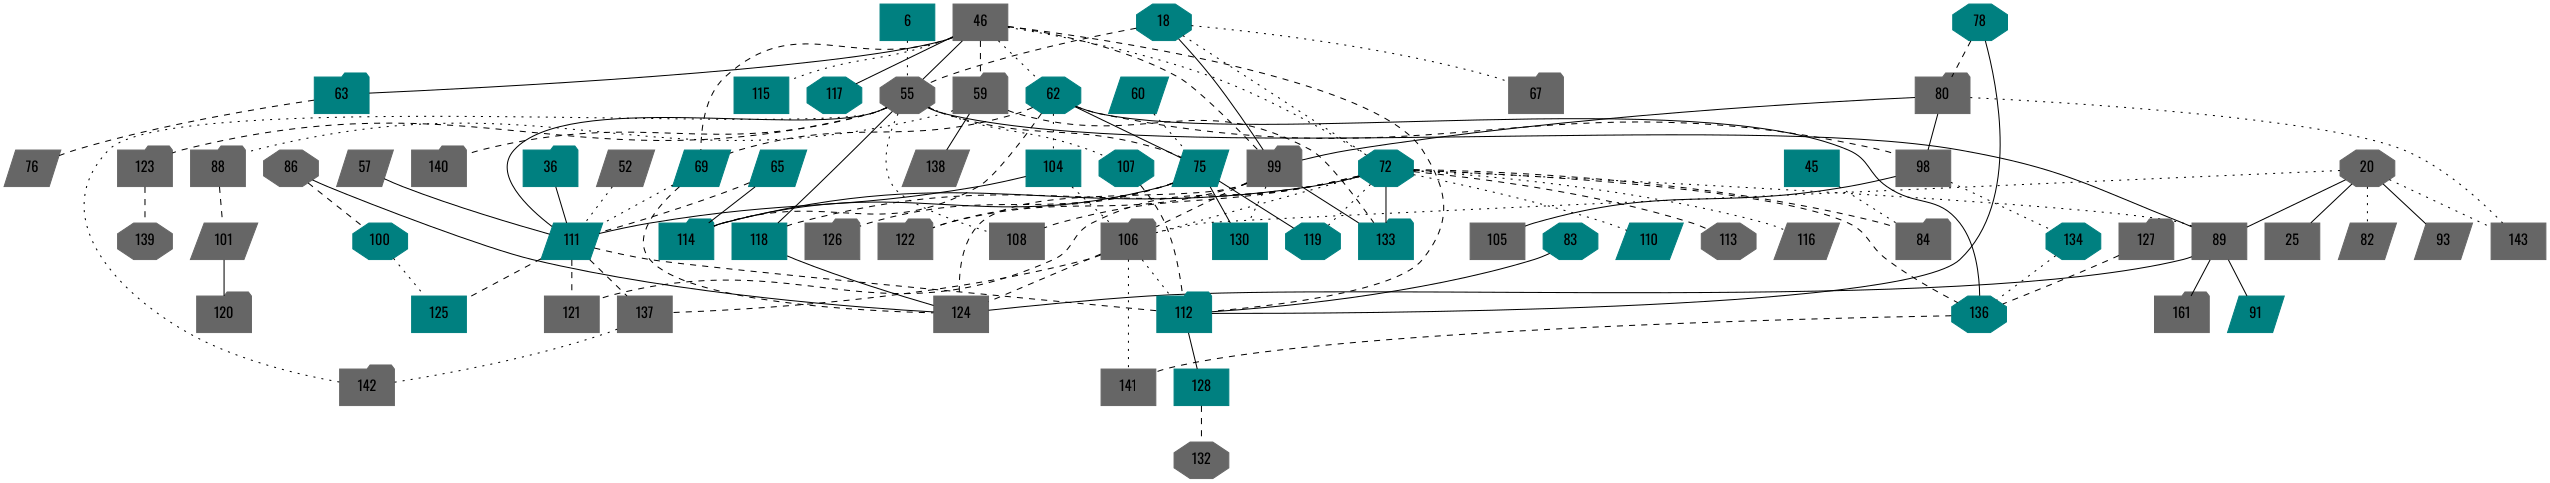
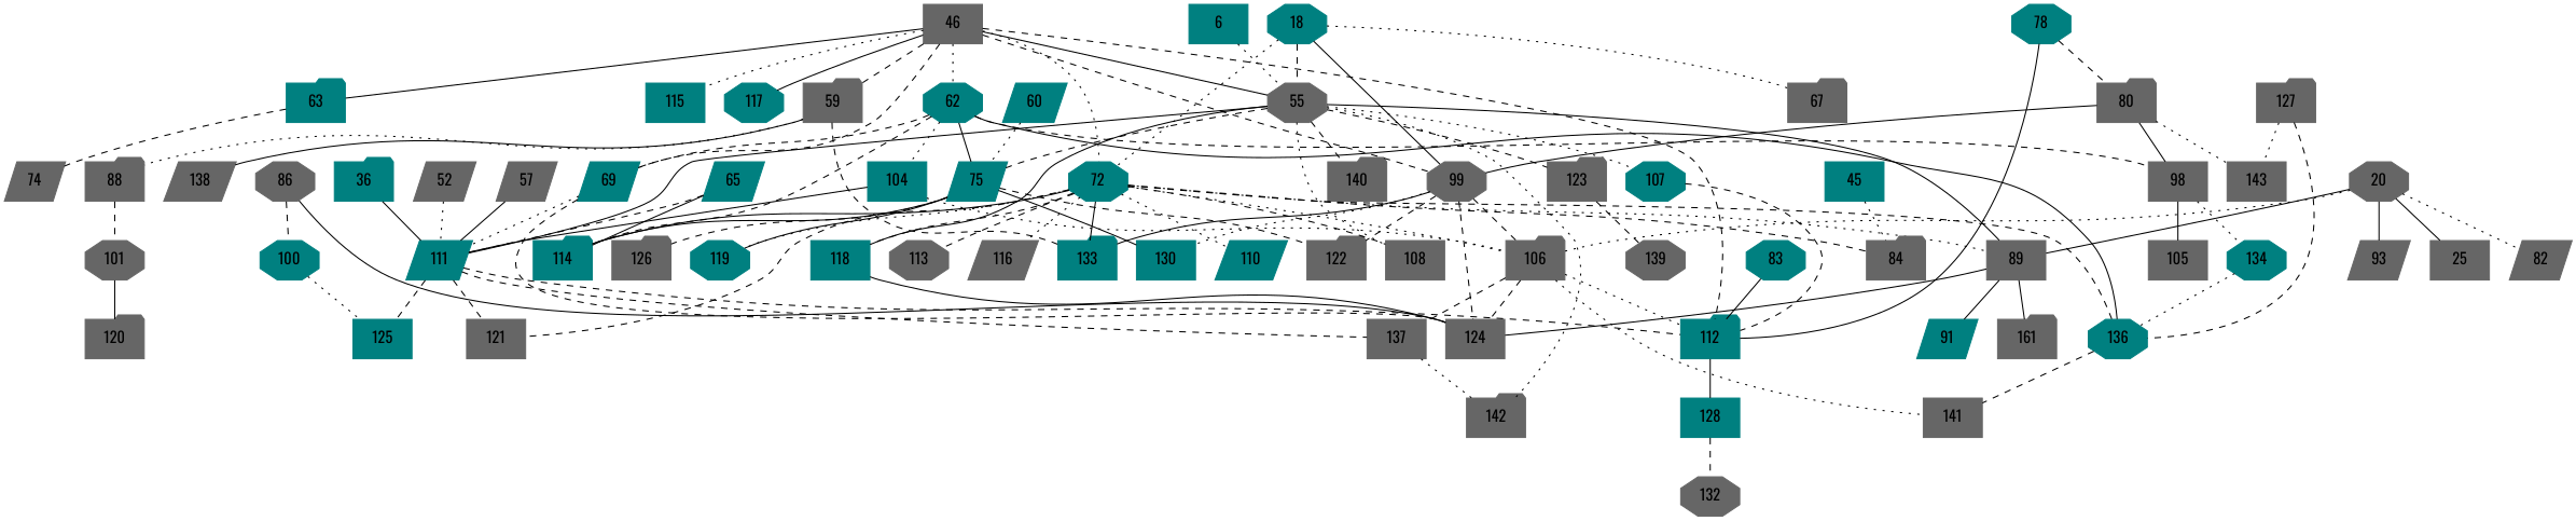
  graph {
    fontname=Oswald
    node [color=gray40 fontname=Oswald shape=box style=filled]
    edge [fontname=Oswald style=dashed]
    55 [shape=octagon super="+51+8"]
    89 [super="+48+71"]
    111 [color=teal shape=parallelogram super="+44"]
    75 [color=teal shape=parallelogram super="+31+38"]
    107 [color=teal shape=octagon super="+73"]
    108 [super="+3"]
    118 [color=teal]
    123 [shape=folder super="+102"]
    140 [shape=folder]
    142 [shape=folder]
    6 [color=teal]
    18 [color=teal shape=octagon]
    67 [shape=folder]
    72 [color=teal shape=octagon super="+1+34+68"]
-   99 [shape=folder super="+96+39+43+95"]
+   99 [shape=octagon super="+96+39+43+95"]
    106 [shape=folder super="+90+64"]
    84 [shape=folder super="+26"]
    133 [color=teal shape=folder super="+61"]
    114 [color=teal shape=folder super="+85"]
    136 [color=teal shape=octagon super="+109+135+129"]
    110 [color=teal shape=parallelogram]
    113 [shape=octagon]
    116 [shape=parallelogram super="+5"]
    119 [color=teal shape=octagon super="+50"]
    121
    124 [super="+41+70"]
    122 [shape=folder]
    130 [color=teal]
    20 [shape=octagon]
    25
    82 [shape=parallelogram]
    93 [shape=parallelogram super="+7"]
    91 [color=teal shape=parallelogram]
    n34 [label=161 shape=folder]
    112 [color=teal shape=folder super="+94+66+87"]
    137 [super="+79+103"]
    141
    125 [color=teal]
    36 [color=teal shape=folder]
    45 [color=teal]
    46 [super="+11+33"]
    59 [shape=folder]
    62 [color=teal shape=octagon super="+24+49"]
    63 [color=teal shape=folder]
    69 [color=teal shape=parallelogram super="+58"]
    115 [color=teal]
    117 [color=teal shape=octagon]
    88 [shape=folder]
    138 [shape=parallelogram]
    98 [super="+92"]
    104 [color=teal super="+97"]
-   76 [shape=parallelogram]
+   76 [shape=parallelogram label=74]
    128 [color=teal]
    52 [shape=parallelogram]
    126 [shape=folder]
    139 [shape=octagon]
    57 [shape=parallelogram]
-   101 [shape=parallelogram]
+   101 [shape=octagon]
    60 [color=teal shape=parallelogram]
    105
    134 [color=teal shape=octagon]
    65 [color=teal shape=parallelogram]
    80 [shape=folder super="+32"]
    143
    78 [color=teal shape=octagon]
    83 [color=teal shape=octagon]
    86 [shape=octagon]
    100 [color=teal shape=octagon]
    120 [shape=folder]
    132 [shape=octagon]
    127 [shape=folder]
    55 -- 89 [style=solid]
    55 -- 111 [style=solid weight=2]
    55 -- 75
    55 -- 107 [style=dotted]
    55 -- 108 [style=dotted]
    55 -- 118 [style=solid]
    55 -- 123
    55 -- 140
    55 -- 142 [style=dotted]
    89 -- 124 [style=solid weight=2]
    89 -- 91 [style=solid]
    89 -- n34 [style=solid]
    111 -- 121
    111 -- 112 [weight=2]
    111 -- 137
    111 -- 125
    75 -- 114 [style=solid]
    75 -- 119 [style=solid]
    75 -- 122
    75 -- 130 [style=solid]
    75 -- 126
    107 -- 112
    118 -- 124 [style=solid]
    123 -- 139
    6 -- 55 [style=dotted]
    18 -- 55 [weight=3]
    18 -- 67 [style=dotted]
    18 -- 72 [style=dotted]
    18 -- 99 [style=solid]
    72 -- 89 [style=dotted]
    72 -- 108
    72 -- 118
    72 -- 106 [style=dotted]
    72 -- 84
    72 -- 133 [style=solid weight=2]
    72 -- 114 [style=solid weight=2]
    72 -- 136
    72 -- 110 [style=dotted]
    72 -- 113
    72 -- 116 [style=dotted]
    72 -- 119 [style=dotted weight=2]
    72 -- 121
    99 -- 106
    99 -- 133 [style=solid]
    99 -- 124 [weight=2]
    99 -- 122
    99 -- 130 [style=dotted]
    106 -- 124
    106 -- 112 [style=dotted weight=3]
    106 -- 137
    106 -- 141 [style=dotted]
    136 -- 141
    20 -- 89 [style=solid]
    20 -- 106 [style=dotted]
    20 -- 25 [style=solid]
    20 -- 82 [style=dotted]
    20 -- 93 [style=solid weight=2]
    112 -- 128 [style=solid]
    137 -- 142 [style=dotted]
    36 -- 111 [style=solid]
    45 -- 84 [style=dotted]
    46 -- 55 [style=solid weight=2]
    46 -- 72 [style=dotted weight=2]
    46 -- 99
    46 -- 112 [weight=2]
    46 -- 59
    46 -- 62 [style=dotted weight=2]
    46 -- 63 [style=solid]
    46 -- 69 [weight=2]
    46 -- 115 [style=dotted]
    46 -- 117 [style=solid]
    59 -- 133
    59 -- 88 [style=dotted]
    59 -- 138 [style=solid]
    62 -- 75 [style=solid]
    62 -- 114 [weight=2]
    62 -- 136 [style=solid]
    62 -- 69
    62 -- 98
    62 -- 104 [style=dotted]
    63 -- 76
    69 -- 111 [style=dotted]
    69 -- 124
    88 -- 101
    98 -- 105 [style=solid]
    98 -- 134 [style=dotted]
    104 -- 111 [style=solid]
    104 -- 106 [style=dotted]
    128 -- 132
    52 -- 111 [style=dotted]
    57 -- 111 [style=solid]
    101 -- 120 [style=solid]
    60 -- 75 [style=dotted]
    134 -- 136 [style=dotted]
    65 -- 111
    65 -- 114 [style=solid]
    80 -- 99 [style=solid]
    80 -- 98 [style=solid]
    80 -- 143 [style=dotted]
    78 -- 112 [style=solid]
    78 -- 80
    83 -- 112 [style=solid]
    86 -- 124 [style=solid]
    86 -- 100
    100 -- 125 [style=dotted]
    127 -- 136
-   20 -- 143 [style=dotted]
+   127 -- 143 [style=dotted]
  }
